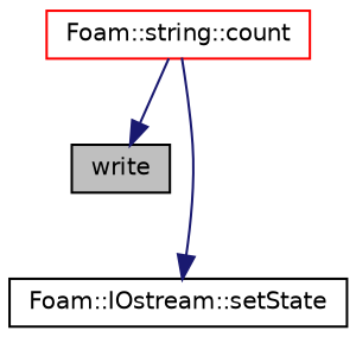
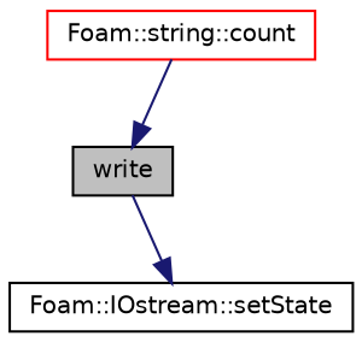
  digraph {
    rankdir=TB
    node [color=black fontname=Helvetica fontsize=10 shape=record]
    edge [color=midnightblue fontname=Helvetica fontsize=10 labelfontname=Helvetica labelfontsize=10 style=solid]
    n1 [fillcolor=grey75 fontcolor=black height=0.2 label=write style=filled width=0.4]
    n2 [height=0.2 label="Foam::IOstream::setState" width=0.4]
    n3 [color=red height=0.2 label="Foam::string::count" width=0.4]
-   n3 -> n2
+   n1 -> n2
    n3 -> n1
  }
